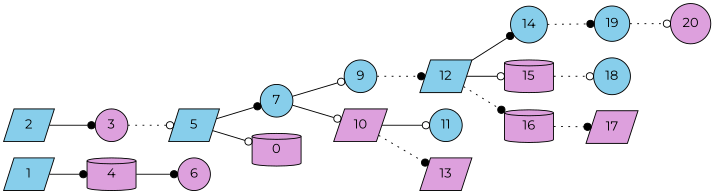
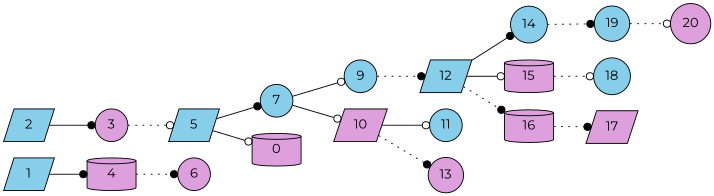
  digraph {
    fontname=Montserrat
    rankdir=LR
    node [alpha=0.16 fillcolor=skyblue fontname=Montserrat shape=circle style=filled]
    edge [arrowhead=dot fontname=Montserrat style=solid]
    1 [alpha=0.07 expect_size=152063249921061 shape=parallelogram]
    4 [alpha=0.09 expect_size=15870650123568322 fillcolor=plum shape=cylinder]
    6 [alpha=0.15 expect_size=5330735654406417 fillcolor=plum]
    2 [alpha=0.01 expect_size=236461762184355 shape=parallelogram]
    3 [expect_size=10132616551131964 fillcolor=plum]
    5 [alpha=0.19 expect_size=164617765096721 shape=parallelogram]
    7 [expect_size=15952980150149688]
    n8 [alpha=0.14 expect_size=26044569194630424 fillcolor=plum label=0 shape=cylinder]
    9 [alpha=0.04 expect_size=518300962540891]
    10 [alpha=0.02 expect_size=174936894691444 fillcolor=plum shape=parallelogram]
    12 [alpha=0.03 expect_size=346266997912240128 shape=parallelogram]
    11 [alpha=0.12 expect_size=4431684298218668032]
-   13 [expect_size=2947491948629654 fillcolor=plum shape=parallelogram]
+   13 [expect_size=2947491948629654 fillcolor=plum]
    14 [alpha=0.14 expect_size=9051381329399238]
    15 [alpha=0.07 expect_size=9250244814971070 fillcolor=plum shape=cylinder]
    16 [alpha=0.02 expect_size=22641085204833 fillcolor=plum shape=cylinder]
    19 [alpha=0.09 expect_size=783220799689391]
    18 [alpha=0.06 expect_size=99173158510000]
    17 [alpha=0.06 expect_size=1530729904822288384 fillcolor=plum shape=parallelogram]
    20 [alpha=0.20 expect_size=1195912499447201792 fillcolor=plum]
    1 -> 4
-   4 -> 6
+   4 -> 6 [style=dotted]
    2 -> 3
    3 -> 5 [arrowhead=odot style=dotted]
    5 -> 7
    5 -> n8 [arrowhead=odot]
    7 -> 9 [arrowhead=odot]
    7 -> 10 [arrowhead=odot]
    9 -> 12 [style=dotted]
    10 -> 11 [arrowhead=odot]
    10 -> 13 [style=dotted]
    12 -> 14
    12 -> 15 [arrowhead=odot]
    12 -> 16 [style=dotted]
    14 -> 19 [style=dotted]
    15 -> 18 [arrowhead=odot style=dotted]
    16 -> 17 [style=dotted]
    19 -> 20 [arrowhead=odot style=dotted]
  }
